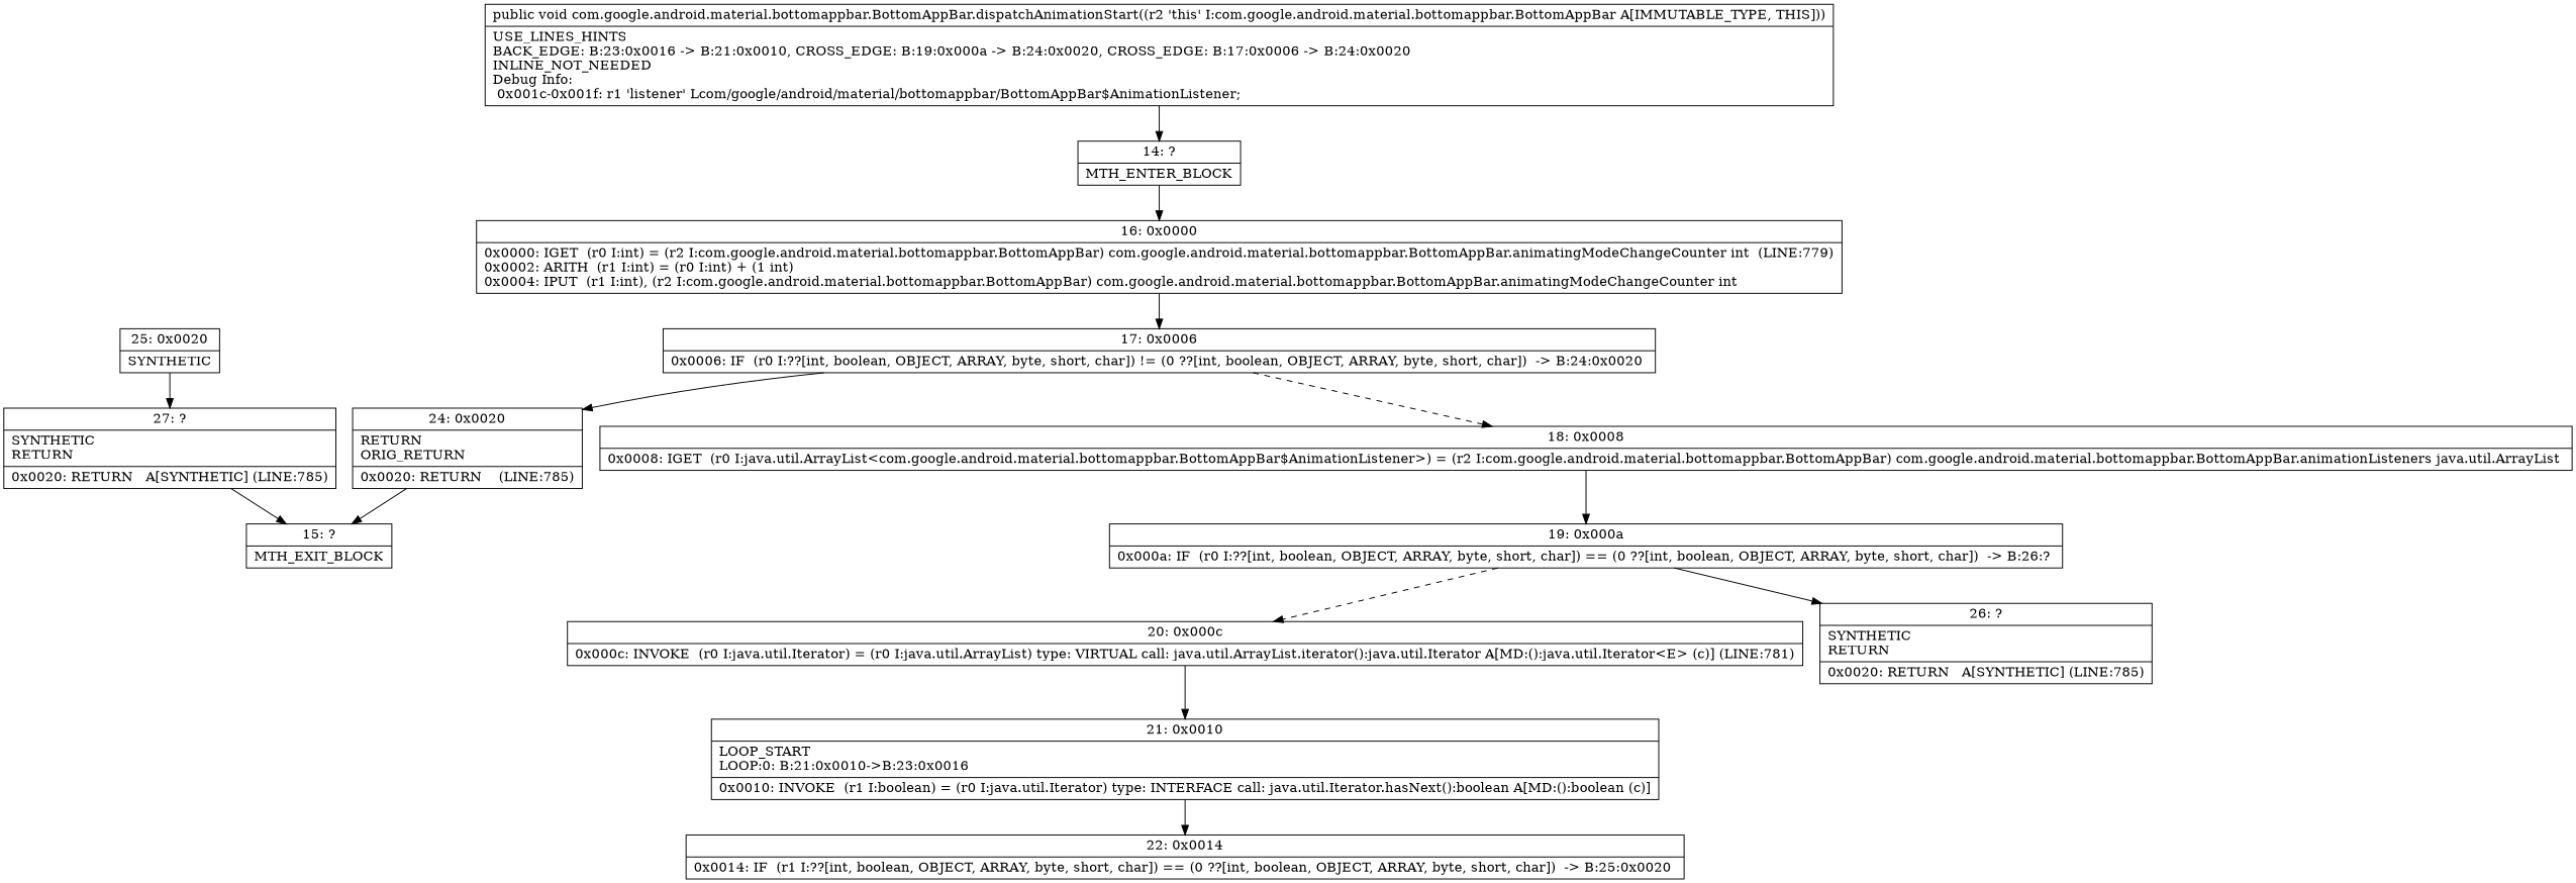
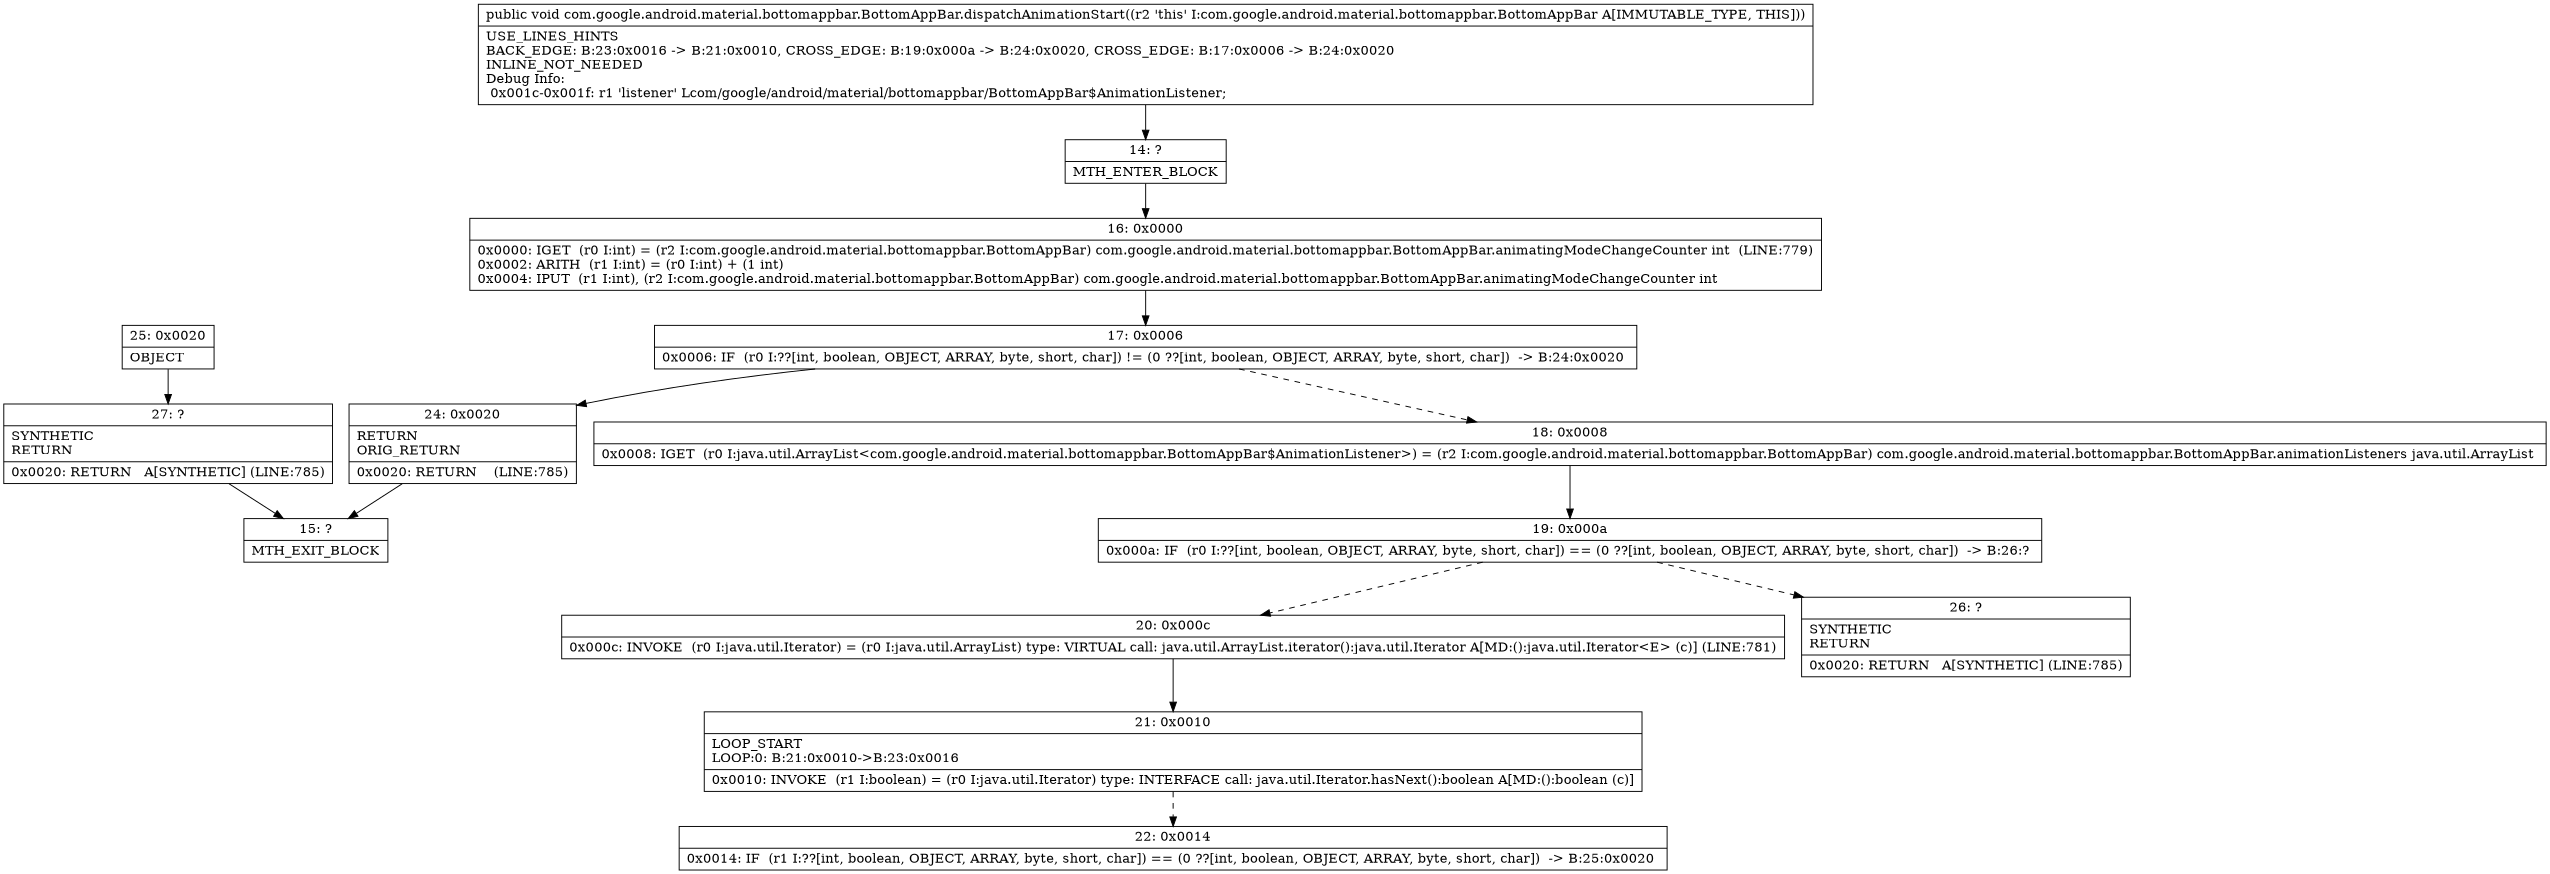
  digraph {
    node [shape=record]
    n1 [label="{14\:\ ?|MTH_ENTER_BLOCK\l}"]
    n2 [label="{16\:\ 0x0000|0x0000: IGET  (r0 I:int) = (r2 I:com.google.android.material.bottomappbar.BottomAppBar) com.google.android.material.bottomappbar.BottomAppBar.animatingModeChangeCounter int  (LINE:779)\l0x0002: ARITH  (r1 I:int) = (r0 I:int) + (1 int) \l0x0004: IPUT  (r1 I:int), (r2 I:com.google.android.material.bottomappbar.BottomAppBar) com.google.android.material.bottomappbar.BottomAppBar.animatingModeChangeCounter int \l}"]
    n3 [label="{17\:\ 0x0006|0x0006: IF  (r0 I:??[int, boolean, OBJECT, ARRAY, byte, short, char]) != (0 ??[int, boolean, OBJECT, ARRAY, byte, short, char])  \-\> B:24:0x0020 \l}"]
    n4 [label="{18\:\ 0x0008|0x0008: IGET  (r0 I:java.util.ArrayList\<com.google.android.material.bottomappbar.BottomAppBar$AnimationListener\>) = (r2 I:com.google.android.material.bottomappbar.BottomAppBar) com.google.android.material.bottomappbar.BottomAppBar.animationListeners java.util.ArrayList \l}"]
    n5 [label="{24\:\ 0x0020|RETURN\lORIG_RETURN\l|0x0020: RETURN    (LINE:785)\l}"]
    n6 [label="{19\:\ 0x000a|0x000a: IF  (r0 I:??[int, boolean, OBJECT, ARRAY, byte, short, char]) == (0 ??[int, boolean, OBJECT, ARRAY, byte, short, char])  \-\> B:26:? \l}"]
    n7 [label="{15\:\ ?|MTH_EXIT_BLOCK\l}"]
    n8 [label="{20\:\ 0x000c|0x000c: INVOKE  (r0 I:java.util.Iterator) = (r0 I:java.util.ArrayList) type: VIRTUAL call: java.util.ArrayList.iterator():java.util.Iterator A[MD:():java.util.Iterator\<E\> (c)] (LINE:781)\l}"]
    n9 [label="{26\:\ ?|SYNTHETIC\lRETURN\l|0x0020: RETURN   A[SYNTHETIC] (LINE:785)\l}"]
    n10 [label="{21\:\ 0x0010|LOOP_START\lLOOP:0: B:21:0x0010\-\>B:23:0x0016\l|0x0010: INVOKE  (r1 I:boolean) = (r0 I:java.util.Iterator) type: INTERFACE call: java.util.Iterator.hasNext():boolean A[MD:():boolean (c)]\l}"]
    n11 [label="{22\:\ 0x0014|0x0014: IF  (r1 I:??[int, boolean, OBJECT, ARRAY, byte, short, char]) == (0 ??[int, boolean, OBJECT, ARRAY, byte, short, char])  \-\> B:25:0x0020 \l}"]
-   n12 [label="{25\:\ 0x0020|SYNTHETIC\l}"]
+   n12 [label="{25\:\ 0x0020|OBJECT\l}"]
    n13 [label="{27\:\ ?|SYNTHETIC\lRETURN\l|0x0020: RETURN   A[SYNTHETIC] (LINE:785)\l}"]
    n14 [label="{public void com.google.android.material.bottomappbar.BottomAppBar.dispatchAnimationStart((r2 'this' I:com.google.android.material.bottomappbar.BottomAppBar A[IMMUTABLE_TYPE, THIS]))  | USE_LINES_HINTS\lBACK_EDGE: B:23:0x0016 \-\> B:21:0x0010, CROSS_EDGE: B:19:0x000a \-\> B:24:0x0020, CROSS_EDGE: B:17:0x0006 \-\> B:24:0x0020\lINLINE_NOT_NEEDED\lDebug Info:\l  0x001c\-0x001f: r1 'listener' Lcom\/google\/android\/material\/bottomappbar\/BottomAppBar$AnimationListener;\l}"]
    n1 -> n2
    n2 -> n3
    n3 -> n4 [style=dashed]
    n3 -> n5
    n4 -> n6
    n5 -> n7
    n6 -> n8 [style=dashed]
-   n6 -> n9
+   n6 -> n9 [style=dashed]
    n8 -> n10
-   n10 -> n11
+   n10 -> n11 [style=dashed]
    n12 -> n13
    n13 -> n7
    n14 -> n1
  }
